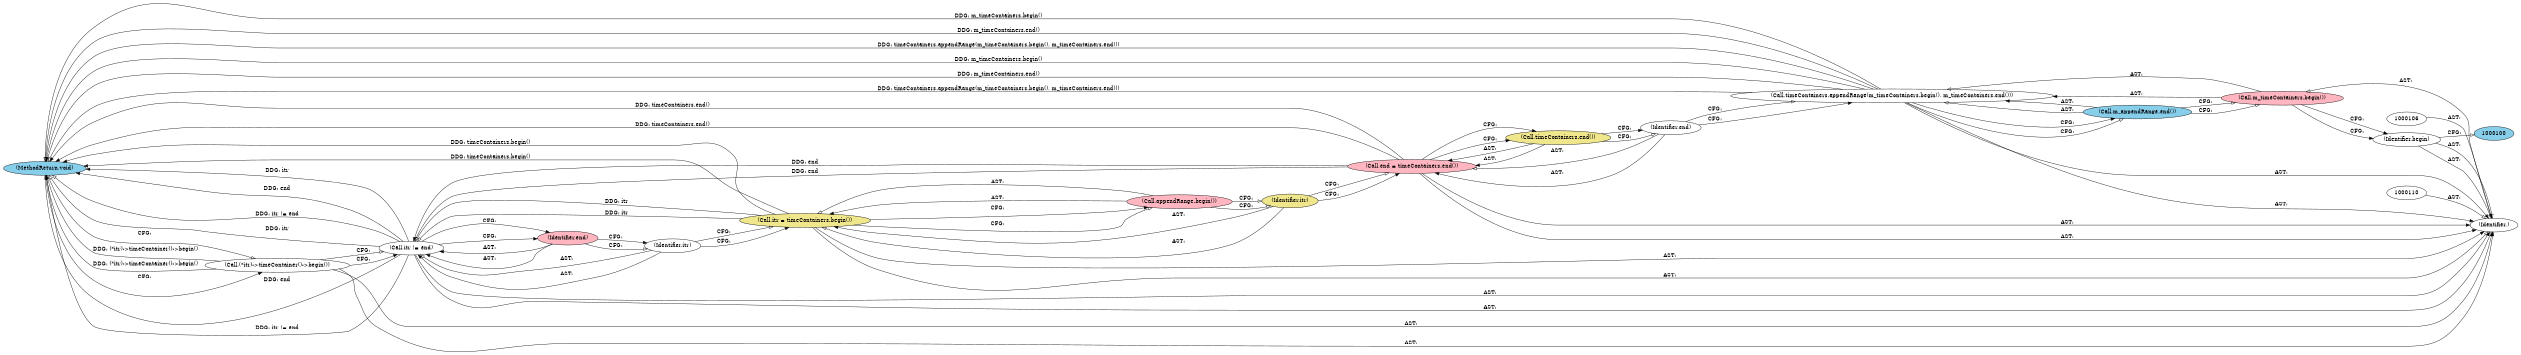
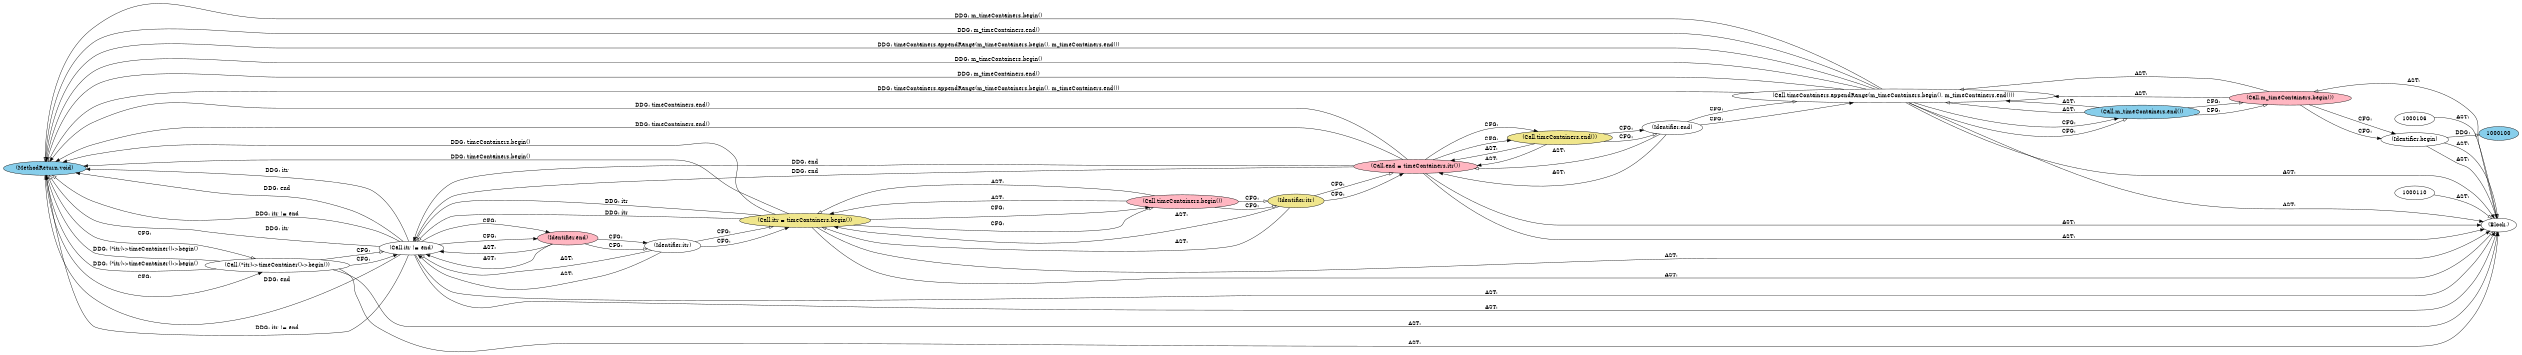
  digraph {
    rankdir=LR
    node [fillcolor=white style=filled]
    edge [arrowhead=normal]
    n1 [fillcolor=skyblue label="(MethodReturn,void)"]
    n2 [label="(Call,(*itr)->timeContainer()->begin())"]
-   n3 [label="(Identifier,)"]
+   n3 [label="(Block,)"]
    n4 [label="(Call,itr != end)"]
    1000100 [fillcolor=skyblue]
    n6 [fillcolor=lightpink label="(Call,m_timeContainers.begin())"]
    n7 [label="(Identifier,begin)"]
    n8 [label="(Call,timeContainers.appendRange(m_timeContainers.begin(), m_timeContainers.end()))"]
-   n9 [fillcolor=skyblue label="(Call,m_appendRange.end())"]
-   n10 [fillcolor=lightpink label="(Call,end = timeContainers.end())"]
+   n9 [fillcolor=skyblue label="(Call,m_timeContainers.end())"]
+   n10 [fillcolor=lightpink label="(Call,end = timeContainers.itr())"]
    n11 [fillcolor=khaki label="(Call,timeContainers.end())"]
    n12 [label="(Identifier,end)"]
    n13 [fillcolor=lightpink label="(Identifier,end)"]
    n14 [label="(Identifier,itr)"]
    n15 [fillcolor=khaki label="(Call,itr = timeContainers.begin())"]
-   n16 [fillcolor=lightpink label="(Call,appendRange.begin())"]
+   n16 [fillcolor=lightpink label="(Call,timeContainers.begin())"]
    n17 [fillcolor=khaki label="(Identifier,itr)"]
    1000106
    1000110
    n1 -> n2 [label="CFG: "]
    n1 -> n2 [arrowhead=onormal label="CFG: "]
    n2 -> n1 [arrowhead=onormal label="DDG: (*itr)->timeContainer()->begin()"]
    n2 -> n1 [label="DDG: (*itr)->timeContainer()->begin()"]
    n2 -> n3 [label="AST: "]
    n2 -> n3 [label="AST: "]
    n2 -> n4 [arrowhead=onormal label="CFG: "]
    n2 -> n4 [label="CFG: "]
    n3 -> n6 [arrowhead=onormal label="AST: "]
    n4 -> n1 [arrowhead=onormal label="DDG: itr != end"]
    n4 -> n1 [arrowhead=onormal label="DDG: itr"]
    n4 -> n1 [arrowhead=onormal label="DDG: end"]
    n4 -> n1 [label="DDG: itr != end"]
    n4 -> n1 [label="DDG: itr"]
    n4 -> n1 [label="DDG: end"]
    n4 -> n3 [label="AST: "]
    n4 -> n3 [arrowhead=onormal label="AST: "]
    n4 -> n13 [label="CFG: "]
    n4 -> n13 [label="CFG: "]
    n6 -> n7 [label="CFG: "]
    n6 -> n7 [label="CFG: "]
    n6 -> n8 [arrowhead=onormal label="AST: "]
    n6 -> n8 [label="AST: "]
    n7 -> n3 [arrowhead=onormal label="AST: "]
    n7 -> n3 [arrowhead=onormal label="AST: "]
-   n7 -> 1000100 [arrowhead=onormal label="CFG: "]
+   n7 -> 1000100 [arrowhead=onormal label="DDG: "]
    n8 -> n1 [arrowhead=onormal label="DDG: m_timeContainers.begin()"]
    n8 -> n1 [arrowhead=onormal label="DDG: m_timeContainers.end()"]
    n8 -> n1 [arrowhead=onormal label="DDG: timeContainers.appendRange(m_timeContainers.begin(), m_timeContainers.end())"]
    n8 -> n1 [label="DDG: m_timeContainers.begin()"]
    n8 -> n1 [arrowhead=onormal label="DDG: m_timeContainers.end()"]
    n8 -> n1 [arrowhead=onormal label="DDG: timeContainers.appendRange(m_timeContainers.begin(), m_timeContainers.end())"]
    n8 -> n3 [label="AST: "]
    n8 -> n3 [label="AST: "]
    n8 -> n9 [label="CFG: "]
    n8 -> n9 [arrowhead=onormal label="CFG: "]
    n9 -> n6 [arrowhead=onormal label="CFG: "]
    n9 -> n6 [arrowhead=onormal label="CFG: "]
    n9 -> n8 [label="AST: "]
    n9 -> n8 [arrowhead=onormal label="AST: "]
    n10 -> n1 [label="DDG: timeContainers.end()"]
    n10 -> n1 [label="DDG: timeContainers.end()"]
    n10 -> n3 [label="AST: "]
    n10 -> n3 [label="AST: "]
    n10 -> n4 [label="DDG: end"]
    n10 -> n4 [arrowhead=onormal label="DDG: end"]
    n10 -> n11 [label="CFG: "]
    n10 -> n11 [label="CFG: "]
    n11 -> n10 [label="AST: "]
    n11 -> n10 [label="AST: "]
    n11 -> n12 [label="CFG: "]
    n11 -> n12 [arrowhead=onormal label="CFG: "]
    n12 -> n8 [arrowhead=onormal label="CFG: "]
    n12 -> n8 [label="CFG: "]
    n12 -> n10 [arrowhead=onormal label="AST: "]
    n12 -> n10 [label="AST: "]
    n13 -> n4 [label="AST: "]
    n13 -> n4 [label="AST: "]
    n13 -> n14 [label="CFG: "]
    n13 -> n14 [arrowhead=onormal label="CFG: "]
    n14 -> n4 [arrowhead=onormal label="AST: "]
    n14 -> n4 [label="AST: "]
    n14 -> n15 [arrowhead=onormal label="CFG: "]
    n14 -> n15 [label="CFG: "]
    n15 -> n1 [label="DDG: timeContainers.begin()"]
    n15 -> n1 [label="DDG: timeContainers.begin()"]
    n15 -> n3 [label="AST: "]
    n15 -> n3 [arrowhead=onormal label="AST: "]
    n15 -> n4 [arrowhead=onormal label="DDG: itr"]
    n15 -> n4 [arrowhead=onormal label="DDG: itr"]
    n15 -> n16 [label="CFG: "]
    n15 -> n16 [arrowhead=onormal label="CFG: "]
    n16 -> n15 [arrowhead=onormal label="AST: "]
    n16 -> n15 [label="AST: "]
    n16 -> n17 [arrowhead=onormal label="CFG: "]
    n16 -> n17 [arrowhead=onormal label="CFG: "]
    n17 -> n10 [label="CFG: "]
    n17 -> n10 [arrowhead=onormal label="CFG: "]
    n17 -> n15 [label="AST: "]
    n17 -> n15 [arrowhead=onormal label="AST: "]
    1000106 -> n3 [label="AST: "]
    1000110 -> n3 [arrowhead=onormal label="AST: "]
  }
